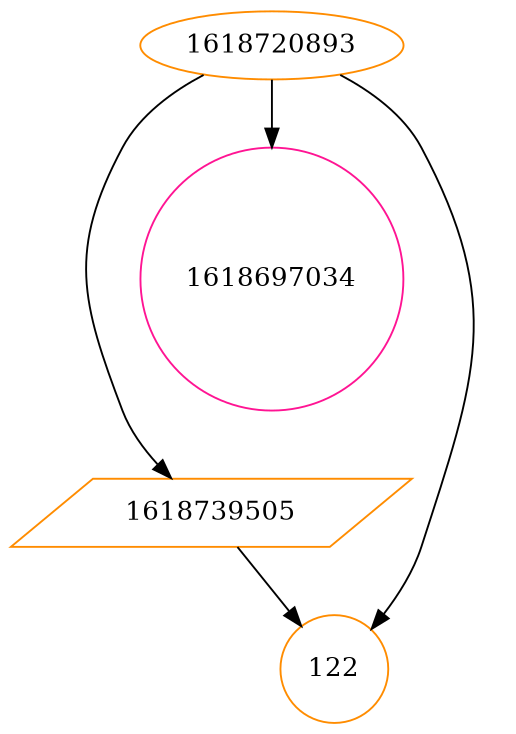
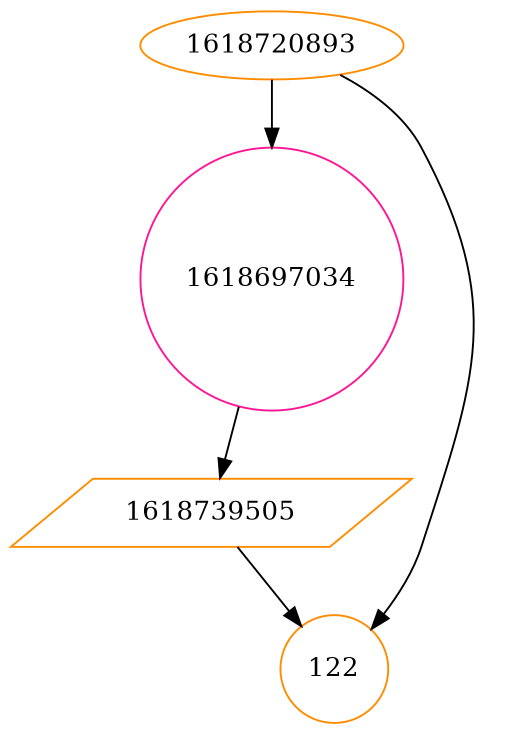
  strict digraph {
    node [color=darkorange shape=circle]
    1618739505 [shape=parallelogram]
    1618697034 [color=deeppink]
    122
    1618720893 [shape=ellipse]
    1618739505 -> 122
-   1618720893 -> 1618739505
+   1618697034 -> 1618739505
    1618720893 -> 1618697034
    1618720893 -> 122
  }
